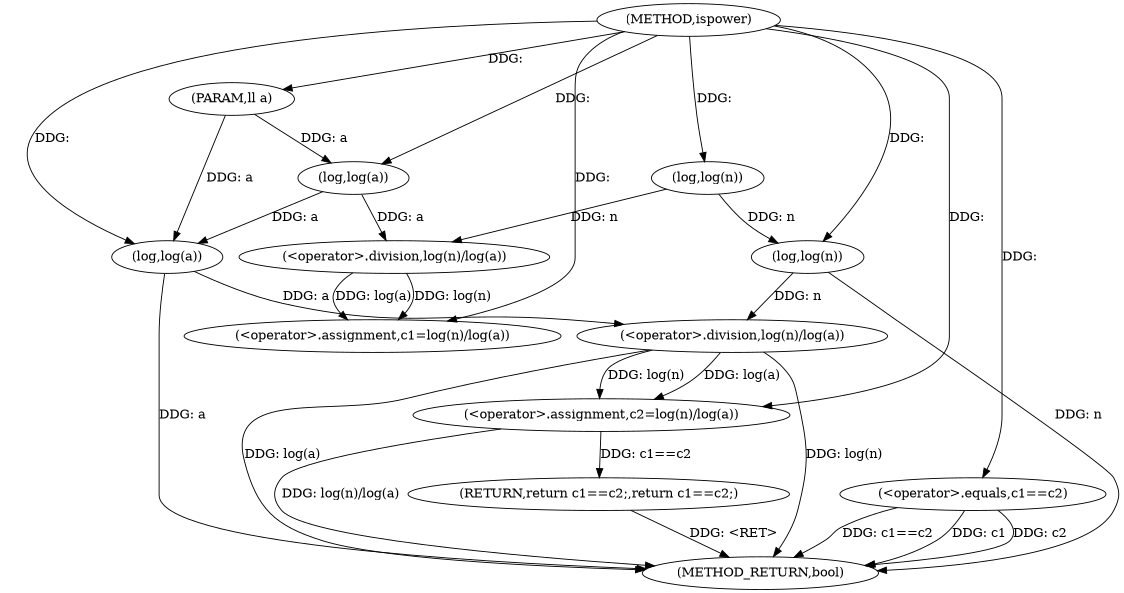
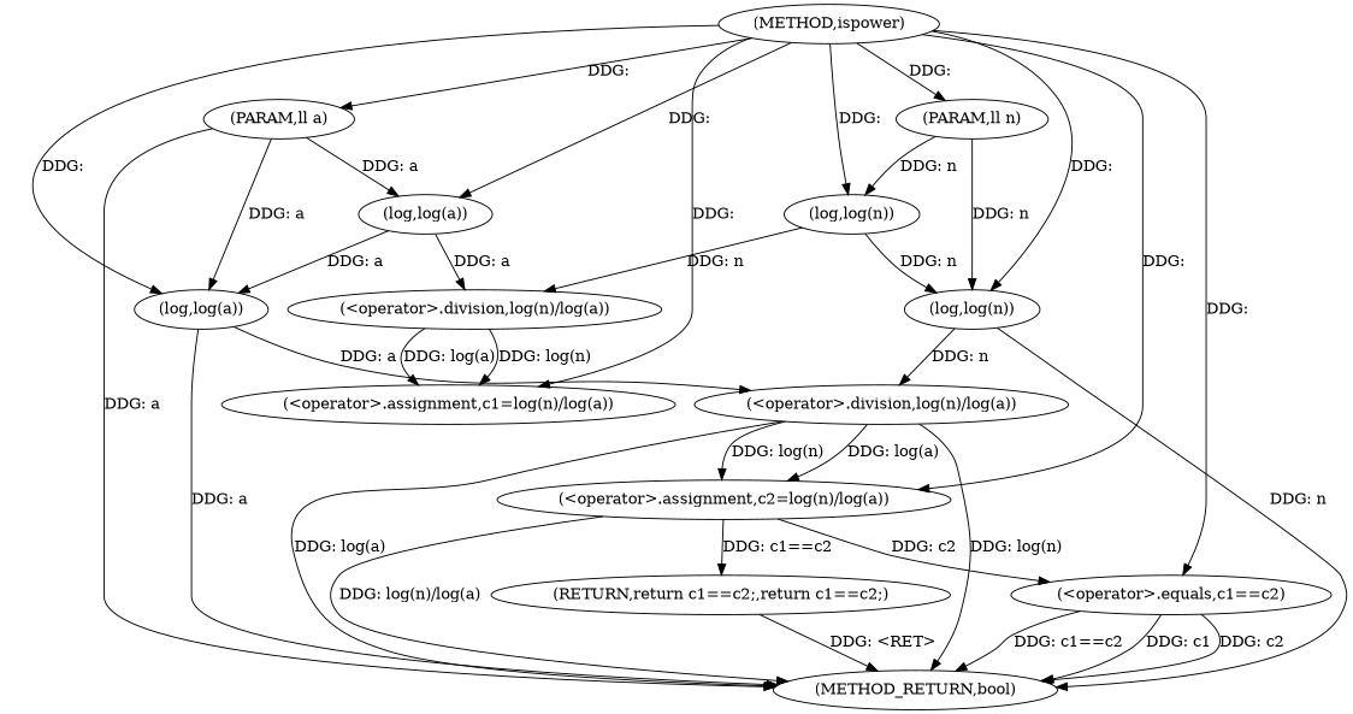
  digraph {
    n1 [label="(METHOD,ispower)"]
    n2 [label="(PARAM,ll a)"]
+   n3 [label="(PARAM,ll n)"]
    n4 [label="(<operator>.assignment,c1=log(n)/log(a))"]
    n5 [label="(<operator>.assignment,c2=log(n)/log(a))"]
    n6 [label="(<operator>.equals,c1==c2)"]
    n7 [label="(log,log(n))"]
    n8 [label="(log,log(a))"]
    n9 [label="(log,log(n))"]
    n10 [label="(log,log(a))"]
    n11 [label="(METHOD_RETURN,bool)"]
    n12 [label="(RETURN,return c1==c2;,return c1==c2;)"]
    n13 [label="(<operator>.division,log(n)/log(a))"]
    n14 [label="(<operator>.division,log(n)/log(a))"]
    n1 -> n2 [label="DDG: "]
+   n1 -> n3 [label="DDG: "]
    n1 -> n4 [label="DDG: "]
    n1 -> n5 [label="DDG: "]
    n1 -> n6 [label="DDG: "]
    n1 -> n7 [label="DDG: "]
    n1 -> n8 [label="DDG: "]
    n1 -> n9 [label="DDG: "]
    n1 -> n10 [label="DDG: "]
    n2 -> n8 [label="DDG: a"]
    n2 -> n10 [label="DDG: a"]
+   n2 -> n11 [label="DDG: a"]
+   n3 -> n7 [label="DDG: n"]
+   n3 -> n9 [label="DDG: n"]
+   n5 -> n6 [label="DDG: c2"]
    n5 -> n11 [label="DDG: log(n)/log(a)"]
    n5 -> n12 [label="DDG: c1==c2"]
    n6 -> n11 [label="DDG: c1"]
    n6 -> n11 [label="DDG: c2"]
    n6 -> n11 [label="DDG: c1==c2"]
    n7 -> n9 [label="DDG: n"]
    n7 -> n13 [label="DDG: n"]
    n8 -> n10 [label="DDG: a"]
    n8 -> n13 [label="DDG: a"]
    n9 -> n11 [label="DDG: n"]
    n9 -> n14 [label="DDG: n"]
    n10 -> n11 [label="DDG: a"]
    n10 -> n14 [label="DDG: a"]
    n12 -> n11 [label="DDG: <RET>"]
    n13 -> n4 [label="DDG: log(a)"]
    n13 -> n4 [label="DDG: log(n)"]
    n14 -> n5 [label="DDG: log(a)"]
    n14 -> n5 [label="DDG: log(n)"]
    n14 -> n11 [label="DDG: log(n)"]
    n14 -> n11 [label="DDG: log(a)"]
  }
